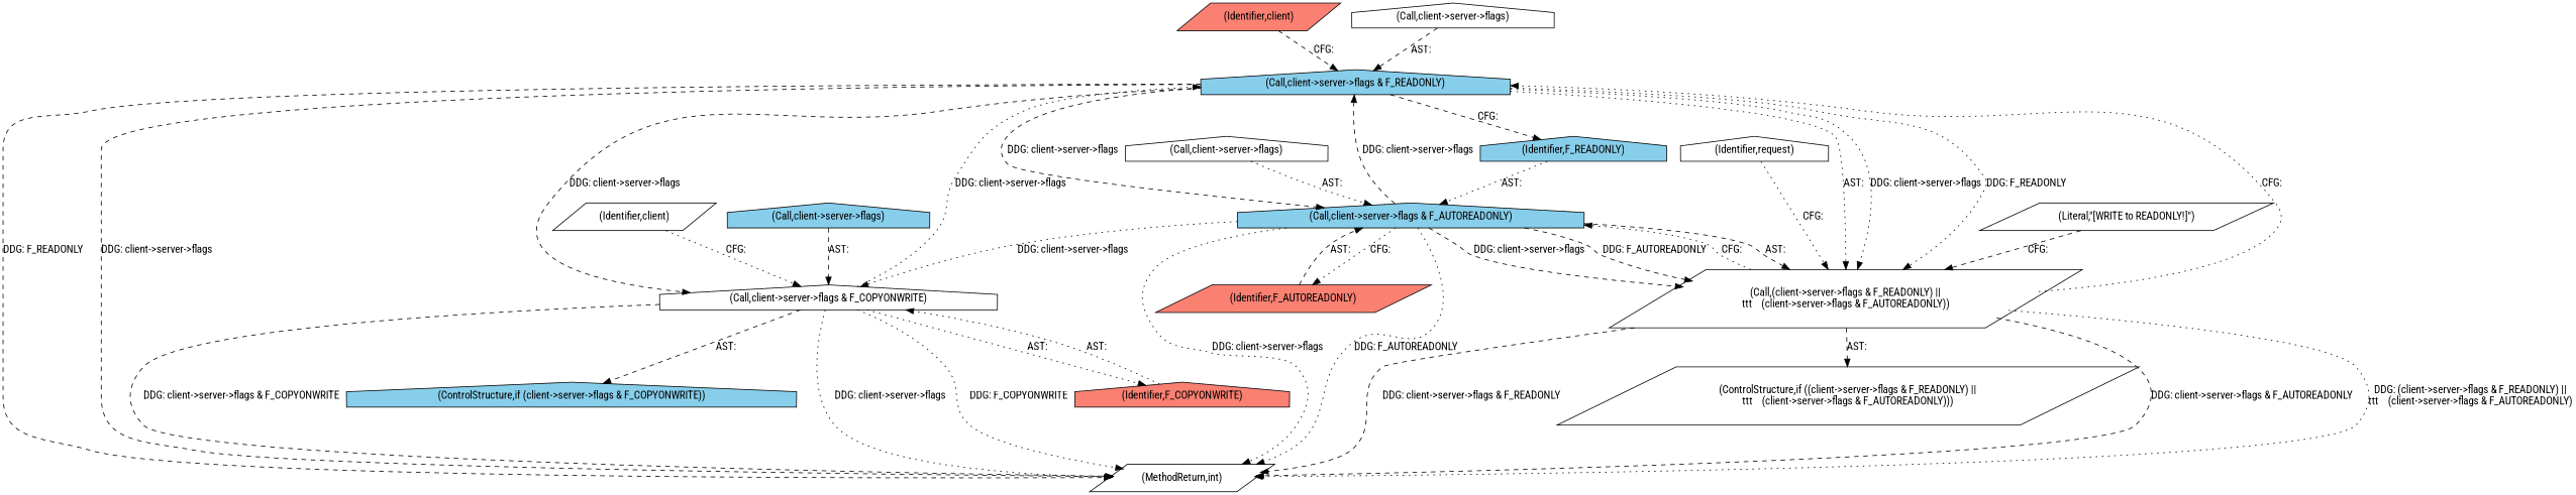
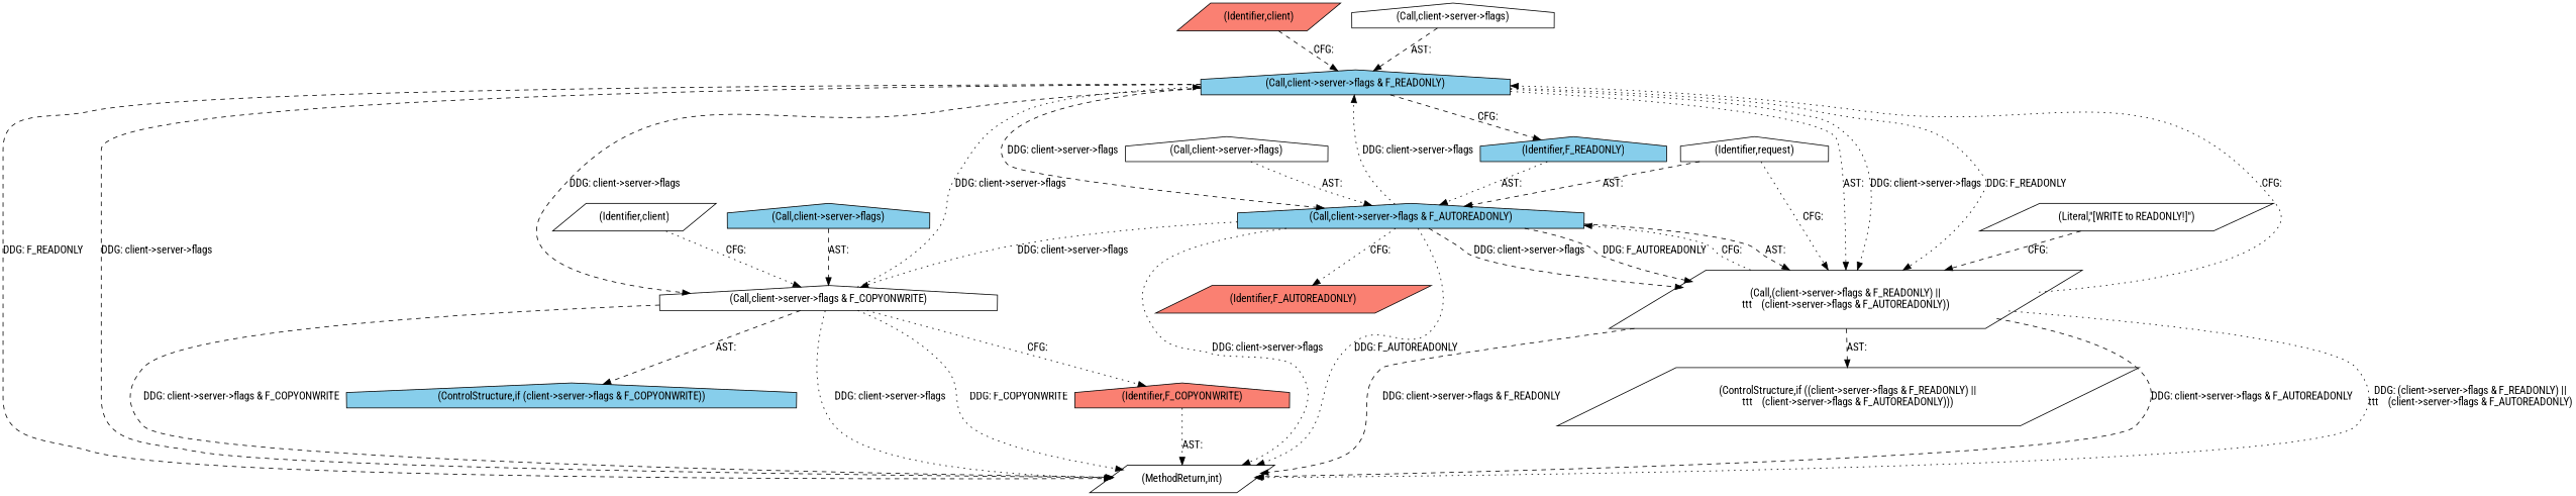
  digraph {
    fontname="Roboto Condensed"
    node [fillcolor=white fontname="Roboto Condensed" shape=house style=filled]
    edge [fontname="Roboto Condensed" style=dashed]
    n1 [fillcolor=skyblue label="(Call,client->server->flags & F_READONLY)"]
    n2 [fillcolor=skyblue label="(Call,client->server->flags & F_AUTOREADONLY)"]
    n3 [label="(Call,client->server->flags & F_COPYONWRITE)"]
    n4 [label="(Call,(client->server->flags & F_READONLY) ||\n\t\t\t    (client->server->flags & F_AUTOREADONLY))" shape=parallelogram]
    n5 [label="(MethodReturn,int)" shape=parallelogram]
    n6 [fillcolor=skyblue label="(Identifier,F_READONLY)"]
    n7 [fillcolor=salmon label="(Identifier,F_AUTOREADONLY)" shape=parallelogram]
    n8 [fillcolor=skyblue label="(ControlStructure,if (client->server->flags & F_COPYONWRITE))"]
    n9 [fillcolor=salmon label="(Identifier,F_COPYONWRITE)"]
    n10 [label="(ControlStructure,if ((client->server->flags & F_READONLY) ||\n\t\t\t    (client->server->flags & F_AUTOREADONLY)))" shape=parallelogram]
    n11 [fillcolor=salmon label="(Identifier,client)" shape=parallelogram]
    n12 [label="(Literal,\"[WRITE to READONLY!]\")" shape=parallelogram]
    n13 [label="(Identifier,request)"]
    n14 [label="(Call,client->server->flags)"]
    n15 [label="(Call,client->server->flags)"]
    n16 [label="(Identifier,client)" shape=parallelogram]
    n17 [fillcolor=skyblue label="(Call,client->server->flags)"]
    n1 -> n2 [label="DDG: client->server->flags"]
    n1 -> n3 [label="DDG: client->server->flags"]
    n1 -> n4 [label="AST: " style=dotted]
    n1 -> n4 [label="DDG: client->server->flags" style=dotted]
    n1 -> n4 [label="DDG: F_READONLY" style=dotted]
    n1 -> n5 [label="DDG: F_READONLY"]
    n1 -> n5 [label="DDG: client->server->flags"]
    n1 -> n6 [label="CFG: "]
-   n2 -> n1 [label="DDG: client->server->flags"]
+   n2 -> n1 [label="DDG: client->server->flags" style=dotted]
    n2 -> n3 [label="DDG: client->server->flags" style=dotted]
    n2 -> n4 [label="AST: "]
    n2 -> n4 [label="DDG: client->server->flags"]
    n2 -> n4 [label="DDG: F_AUTOREADONLY"]
    n2 -> n5 [label="DDG: client->server->flags" style=dotted]
    n2 -> n5 [label="DDG: F_AUTOREADONLY" style=dotted]
    n2 -> n7 [label="CFG: " style=dotted]
    n3 -> n1 [label="DDG: client->server->flags" style=dotted]
    n3 -> n5 [label="DDG: client->server->flags & F_COPYONWRITE"]
    n3 -> n5 [label="DDG: client->server->flags" style=dotted]
    n3 -> n5 [label="DDG: F_COPYONWRITE" style=dotted]
    n3 -> n8 [label="AST: "]
-   n3 -> n9 [label="AST: " style=dotted]
+   n3 -> n9 [label="CFG: " style=dotted]
    n4 -> n1 [label="CFG: " style=dotted]
    n4 -> n2 [label="CFG: " style=dotted]
    n4 -> n5 [label="DDG: client->server->flags & F_AUTOREADONLY"]
    n4 -> n5 [label="DDG: (client->server->flags & F_READONLY) ||\n\t\t\t    (client->server->flags & F_AUTOREADONLY)" style=dotted]
    n4 -> n5 [label="DDG: client->server->flags & F_READONLY"]
    n4 -> n10 [label="AST: "]
    n6 -> n2 [label="AST: " style=dotted]
-   n7 -> n2 [label="AST: "]
-   n9 -> n3 [label="AST: " style=dotted]
+   n13 -> n2 [label="AST: "]
+   n9 -> n5 [label="AST: " style=dotted]
    n11 -> n1 [label="CFG: "]
    n12 -> n4 [label="CFG: "]
    n13 -> n4 [label="CFG: " style=dotted]
    n14 -> n2 [label="AST: " style=dotted]
    n15 -> n1 [label="AST: "]
    n16 -> n3 [label="CFG: " style=dotted]
    n17 -> n3 [label="AST: "]
  }
